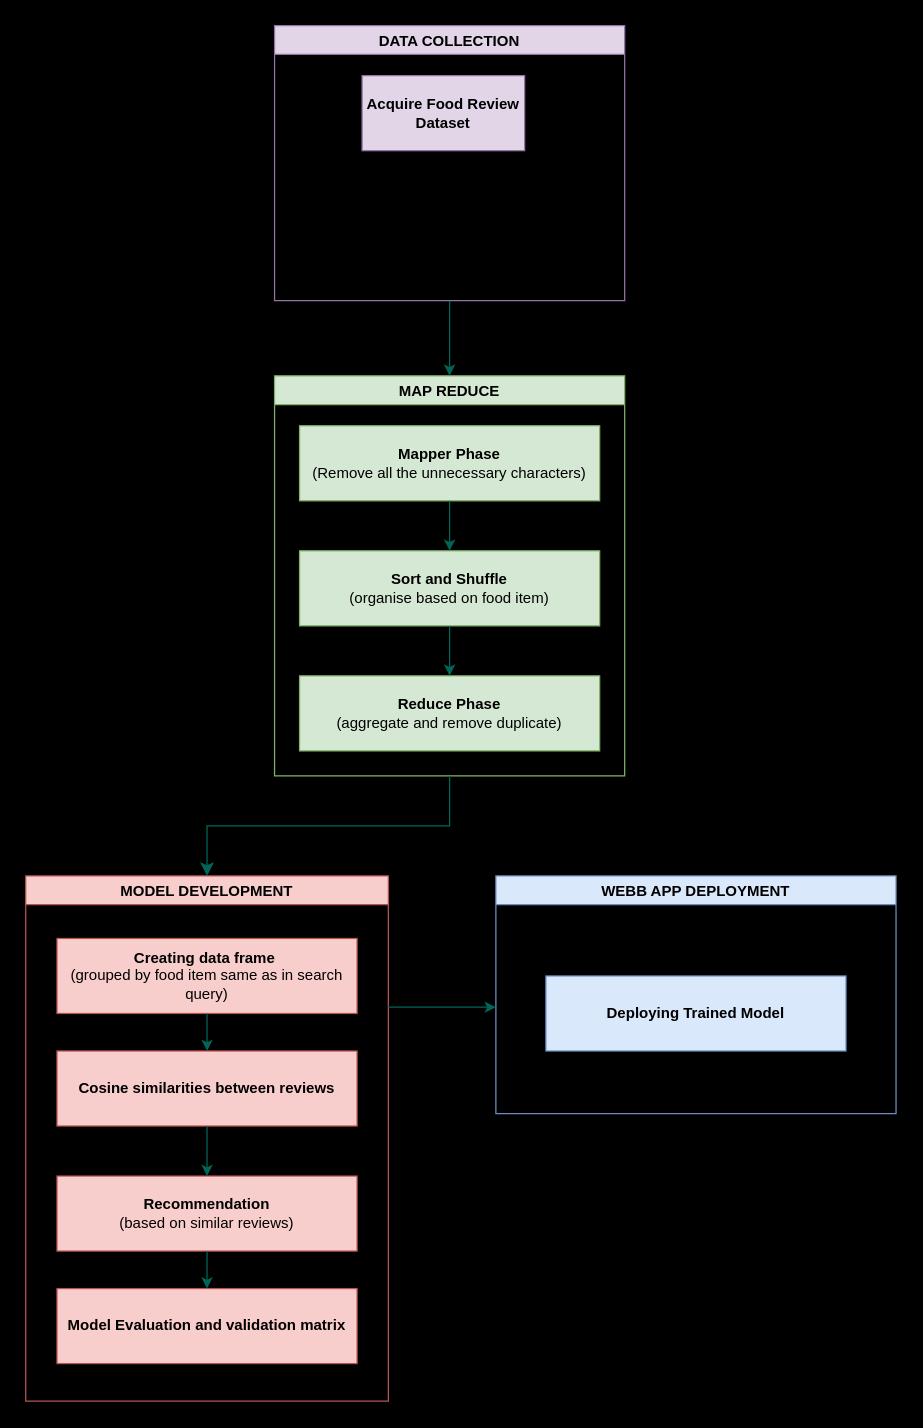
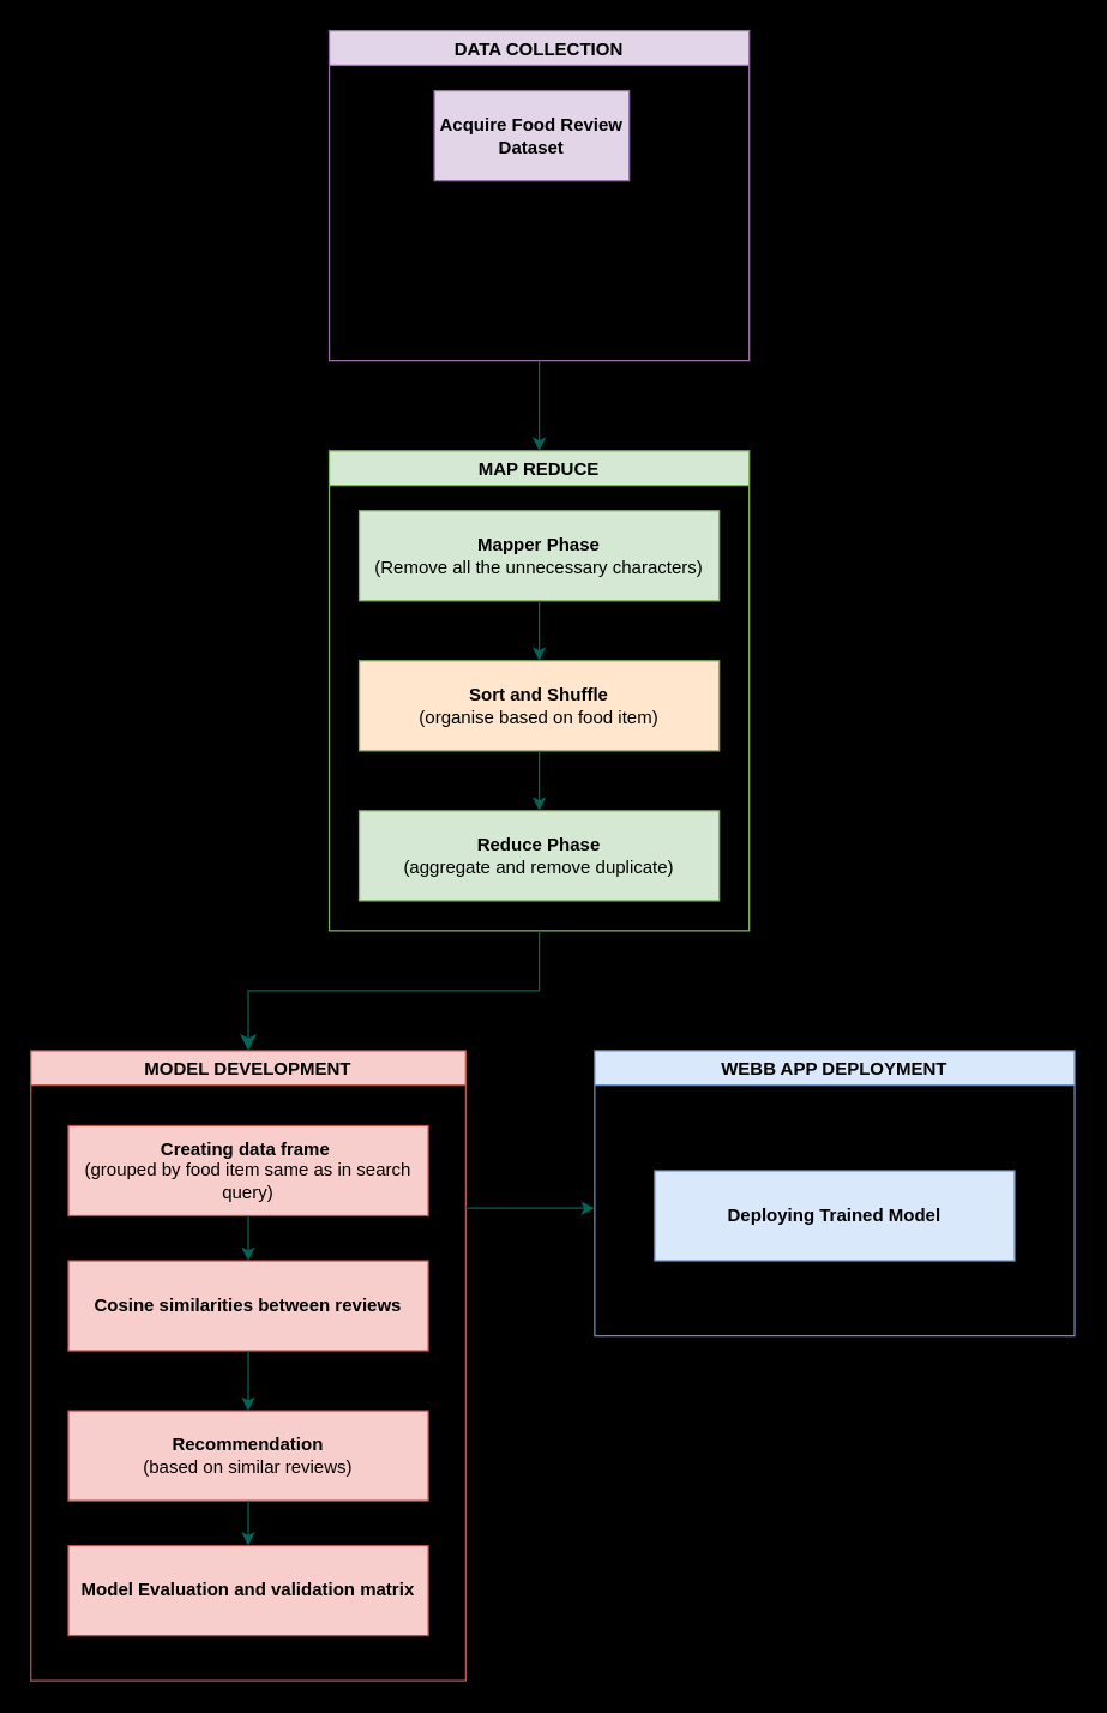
  <mxCell id="0" />
  <mxCell id="1" parent="0" />
  <mxCell id="2" value="DATA COLLECTION" style="swimlane;rounded=0;labelBackgroundColor=none;fillColor=#e1d5e7;strokeColor=#9673a6;" vertex="1" parent="1"><mxGeometry x="219" y="20" width="280" height="220" as="geometry"><mxRectangle x="250" y="100" width="100" height="30" as="alternateBounds" /></mxGeometry></mxCell>
  <mxCell id="3" value="&lt;b&gt;Acquire Food Review Dataset&lt;/b&gt;" style="whiteSpace=wrap;html=1;align=center;treeFolding=1;treeMoving=1;newEdgeStyle={&quot;edgeStyle&quot;:&quot;elbowEdgeStyle&quot;,&quot;startArrow&quot;:&quot;none&quot;,&quot;endArrow&quot;:&quot;none&quot;};rounded=0;labelBackgroundColor=none;fillColor=#e1d5e7;strokeColor=#9673a6;" vertex="1" parent="2"><mxGeometry x="70" y="40" width="130" height="60" as="geometry" /></mxCell>
  <mxCell id="4" value="MAP REDUCE" style="swimlane;rounded=0;labelBackgroundColor=none;fillColor=#d5e8d4;strokeColor=#82b366;" vertex="1" parent="1"><mxGeometry x="219" y="300" width="280" height="320" as="geometry" /></mxCell>
  <mxCell id="5" value="&lt;b&gt;Mapper Phase&lt;/b&gt;&lt;br&gt;(Remove all the unnecessary characters)" style="whiteSpace=wrap;html=1;align=center;treeFolding=1;treeMoving=1;newEdgeStyle={&quot;edgeStyle&quot;:&quot;elbowEdgeStyle&quot;,&quot;startArrow&quot;:&quot;none&quot;,&quot;endArrow&quot;:&quot;none&quot;};rounded=0;labelBackgroundColor=none;fillColor=#d5e8d4;strokeColor=#82b366;" vertex="1" parent="4"><mxGeometry x="20" y="40" width="240" height="60" as="geometry" /></mxCell>
- <mxCell id="6" value="&lt;b&gt;Sort and Shuffle&lt;/b&gt;&lt;br&gt;(organise based on food item)" style="whiteSpace=wrap;html=1;align=center;treeFolding=1;treeMoving=1;newEdgeStyle={&quot;edgeStyle&quot;:&quot;elbowEdgeStyle&quot;,&quot;startArrow&quot;:&quot;none&quot;,&quot;endArrow&quot;:&quot;none&quot;};rounded=0;labelBackgroundColor=none;fillColor=#d5e8d4;strokeColor=#82b366;" vertex="1" parent="4"><mxGeometry x="20" y="140" width="240" height="60" as="geometry" /></mxCell>
+ <mxCell id="6" value="&lt;b&gt;Sort and Shuffle&lt;/b&gt;&lt;br&gt;(organise based on food item)" style="whiteSpace=wrap;html=1;align=center;treeFolding=1;treeMoving=1;newEdgeStyle={&quot;edgeStyle&quot;:&quot;elbowEdgeStyle&quot;,&quot;startArrow&quot;:&quot;none&quot;,&quot;endArrow&quot;:&quot;none&quot;};rounded=0;labelBackgroundColor=none;fillColor=#ffe6cc;strokeColor=#82b366;" vertex="1" parent="4"><mxGeometry x="20" y="140" width="240" height="60" as="geometry" /></mxCell>
  <mxCell id="7" value="&lt;b&gt;Reduce Phase&lt;/b&gt;&lt;br&gt;(aggregate and remove duplicate)" style="whiteSpace=wrap;html=1;align=center;treeFolding=1;treeMoving=1;newEdgeStyle={&quot;edgeStyle&quot;:&quot;elbowEdgeStyle&quot;,&quot;startArrow&quot;:&quot;none&quot;,&quot;endArrow&quot;:&quot;none&quot;};rounded=0;labelBackgroundColor=none;fillColor=#d5e8d4;strokeColor=#82b366;" vertex="1" parent="4"><mxGeometry x="20" y="240" width="240" height="60" as="geometry" /></mxCell>
  <mxCell id="8" value="" style="endArrow=classic;html=1;rounded=0;exitX=0.5;exitY=1;exitDx=0;exitDy=0;entryX=0.5;entryY=0;entryDx=0;entryDy=0;labelBackgroundColor=none;strokeColor=#006658;fontColor=default;" edge="1" parent="4" source="5" target="6"><mxGeometry width="50" height="50" relative="1" as="geometry"><mxPoint x="80" y="230" as="sourcePoint" /><mxPoint x="130" y="180" as="targetPoint" /></mxGeometry></mxCell>
  <mxCell id="9" value="" style="endArrow=classic;html=1;rounded=0;exitX=0.5;exitY=1;exitDx=0;exitDy=0;entryX=0.5;entryY=0;entryDx=0;entryDy=0;labelBackgroundColor=none;strokeColor=#006658;fontColor=default;" edge="1" parent="4" source="6" target="7"><mxGeometry width="50" height="50" relative="1" as="geometry"><mxPoint x="80" y="230" as="sourcePoint" /><mxPoint x="130" y="180" as="targetPoint" /></mxGeometry></mxCell>
  <mxCell id="10" value="MODEL DEVELOPMENT" style="swimlane;rounded=0;labelBackgroundColor=none;fillColor=#f8cecc;strokeColor=#b85450;" vertex="1" parent="1"><mxGeometry x="20" y="700" width="290" height="420" as="geometry" /></mxCell>
  <mxCell id="11" value="&lt;b&gt;Creating data frame&amp;nbsp;&lt;/b&gt;&lt;br&gt;(grouped by food item same as in search query)" style="whiteSpace=wrap;html=1;align=center;treeFolding=1;treeMoving=1;newEdgeStyle={&quot;edgeStyle&quot;:&quot;elbowEdgeStyle&quot;,&quot;startArrow&quot;:&quot;none&quot;,&quot;endArrow&quot;:&quot;none&quot;};rounded=0;labelBackgroundColor=none;fillColor=#f8cecc;strokeColor=#b85450;" vertex="1" parent="10"><mxGeometry x="25" y="50" width="240" height="60" as="geometry" /></mxCell>
  <mxCell id="12" value="&lt;b&gt;Cosine similarities between reviews&lt;/b&gt;&lt;br&gt;" style="whiteSpace=wrap;html=1;align=center;treeFolding=1;treeMoving=1;newEdgeStyle={&quot;edgeStyle&quot;:&quot;elbowEdgeStyle&quot;,&quot;startArrow&quot;:&quot;none&quot;,&quot;endArrow&quot;:&quot;none&quot;};rounded=0;labelBackgroundColor=none;fillColor=#f8cecc;strokeColor=#b85450;" vertex="1" parent="10"><mxGeometry x="25" y="140" width="240" height="60" as="geometry" /></mxCell>
  <mxCell id="13" value="&lt;b&gt;Recommendation&lt;br&gt;&lt;/b&gt;(based on similar reviews)" style="whiteSpace=wrap;html=1;align=center;treeFolding=1;treeMoving=1;newEdgeStyle={&quot;edgeStyle&quot;:&quot;elbowEdgeStyle&quot;,&quot;startArrow&quot;:&quot;none&quot;,&quot;endArrow&quot;:&quot;none&quot;};rounded=0;labelBackgroundColor=none;fillColor=#f8cecc;strokeColor=#b85450;" vertex="1" parent="10"><mxGeometry x="25" y="240" width="240" height="60" as="geometry" /></mxCell>
  <mxCell id="14" value="&lt;b&gt;Model Evaluation and validation matrix&lt;/b&gt;" style="whiteSpace=wrap;html=1;align=center;treeFolding=1;treeMoving=1;newEdgeStyle={&quot;edgeStyle&quot;:&quot;elbowEdgeStyle&quot;,&quot;startArrow&quot;:&quot;none&quot;,&quot;endArrow&quot;:&quot;none&quot;};rounded=0;labelBackgroundColor=none;fillColor=#f8cecc;strokeColor=#b85450;" vertex="1" parent="10"><mxGeometry x="25" y="330" width="240" height="60" as="geometry" /></mxCell>
  <mxCell id="15" value="" style="endArrow=classic;html=1;rounded=0;exitX=0.5;exitY=1;exitDx=0;exitDy=0;entryX=0.5;entryY=0;entryDx=0;entryDy=0;labelBackgroundColor=none;strokeColor=#006658;fontColor=default;" edge="1" parent="10" source="11" target="12"><mxGeometry width="50" height="50" relative="1" as="geometry"><mxPoint x="210" y="330" as="sourcePoint" /><mxPoint x="260" y="280" as="targetPoint" /></mxGeometry></mxCell>
  <mxCell id="16" value="" style="endArrow=classic;html=1;rounded=0;exitX=0.5;exitY=1;exitDx=0;exitDy=0;entryX=0.5;entryY=0;entryDx=0;entryDy=0;labelBackgroundColor=none;strokeColor=#006658;fontColor=default;" edge="1" parent="10" source="12" target="13"><mxGeometry width="50" height="50" relative="1" as="geometry"><mxPoint x="210" y="330" as="sourcePoint" /><mxPoint x="260" y="280" as="targetPoint" /></mxGeometry></mxCell>
  <mxCell id="17" value="" style="endArrow=classic;html=1;rounded=0;exitX=0.5;exitY=1;exitDx=0;exitDy=0;entryX=0.5;entryY=0;entryDx=0;entryDy=0;labelBackgroundColor=none;strokeColor=#006658;fontColor=default;" edge="1" parent="10" source="13" target="14"><mxGeometry width="50" height="50" relative="1" as="geometry"><mxPoint x="210" y="330" as="sourcePoint" /><mxPoint x="260" y="280" as="targetPoint" /></mxGeometry></mxCell>
  <mxCell id="18" value="WEBB APP DEPLOYMENT" style="swimlane;rounded=0;labelBackgroundColor=none;fillColor=#dae8fc;strokeColor=#6c8ebf;" vertex="1" parent="1"><mxGeometry x="396" y="700" width="320" height="190" as="geometry" /></mxCell>
  <mxCell id="19" value="&lt;b&gt;Deploying Trained Model&lt;/b&gt;" style="whiteSpace=wrap;html=1;align=center;treeFolding=1;treeMoving=1;newEdgeStyle={&quot;edgeStyle&quot;:&quot;elbowEdgeStyle&quot;,&quot;startArrow&quot;:&quot;none&quot;,&quot;endArrow&quot;:&quot;none&quot;};rounded=0;labelBackgroundColor=none;fillColor=#dae8fc;strokeColor=#6c8ebf;" vertex="1" parent="18"><mxGeometry x="40" y="80" width="240" height="60" as="geometry" /></mxCell>
  <mxCell id="20" value="" style="endArrow=classic;html=1;rounded=0;exitX=1;exitY=0.25;exitDx=0;exitDy=0;labelBackgroundColor=none;strokeColor=#006658;fontColor=default;" edge="1" parent="1" source="10"><mxGeometry width="50" height="50" relative="1" as="geometry"><mxPoint x="269" y="680" as="sourcePoint" /><mxPoint x="396" y="805" as="targetPoint" /></mxGeometry></mxCell>
  <mxCell id="21" value="" style="edgeStyle=segmentEdgeStyle;endArrow=classic;html=1;curved=0;rounded=0;endSize=8;startSize=8;exitX=0.5;exitY=1;exitDx=0;exitDy=0;labelBackgroundColor=none;strokeColor=#006658;fontColor=default;entryX=0.5;entryY=0;entryDx=0;entryDy=0;" edge="1" parent="1" source="4" target="10"><mxGeometry width="50" height="50" relative="1" as="geometry"><mxPoint x="364" y="630" as="sourcePoint" /><mxPoint x="199" y="700" as="targetPoint" /><Array as="points"><mxPoint x="359" y="660" /><mxPoint x="165" y="660" /></Array></mxGeometry></mxCell>
  <mxCell id="22" value="" style="endArrow=classic;html=1;rounded=0;exitX=0.5;exitY=1;exitDx=0;exitDy=0;entryX=0.5;entryY=0;entryDx=0;entryDy=0;labelBackgroundColor=none;strokeColor=#006658;fontColor=default;" edge="1" parent="1" source="2" target="4"><mxGeometry width="50" height="50" relative="1" as="geometry"><mxPoint x="269" y="380" as="sourcePoint" /><mxPoint x="319" y="330" as="targetPoint" /></mxGeometry></mxCell>
